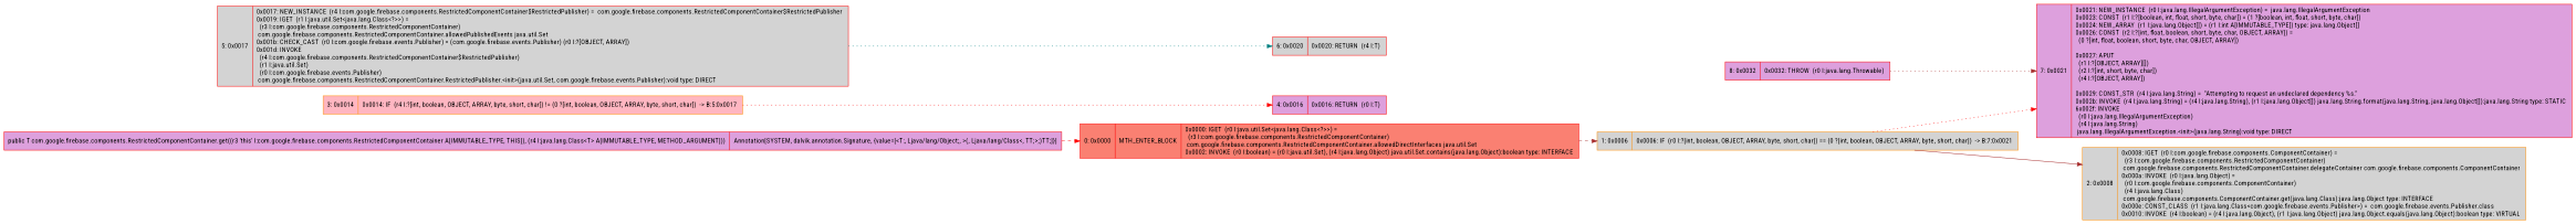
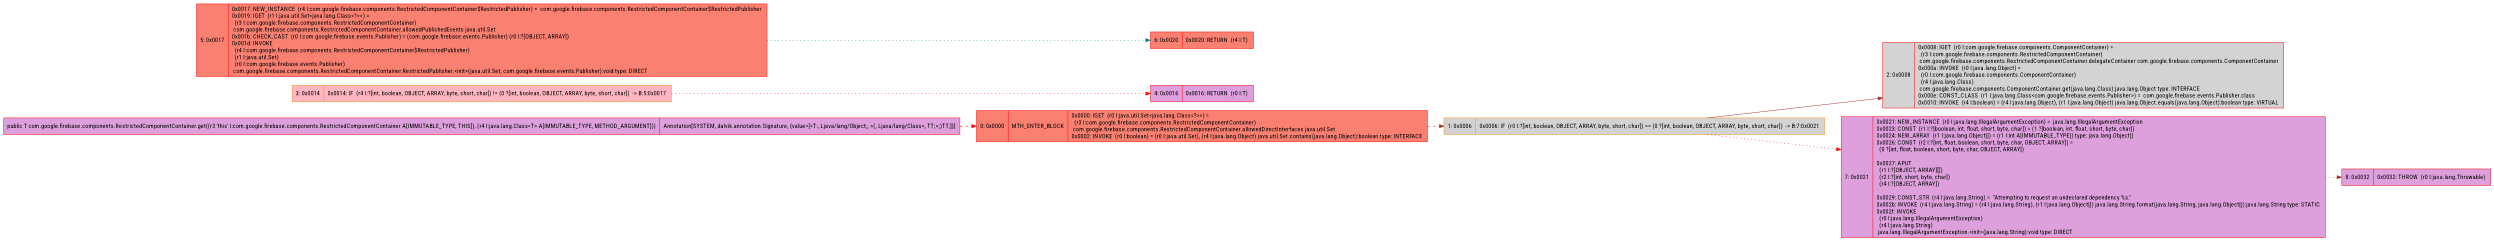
  digraph {
    fontname="Roboto Condensed"
    rankdir=LR
    node [color=red fillcolor=plum fontname="Roboto Condensed" shape=record style=filled]
    edge [color=brown fontname="Roboto Condensed" style=dotted]
    n1 [fillcolor=salmon label="{0\:\ 0x0000|MTH_ENTER_BLOCK\l|0x0000: IGET  (r0 I:java.util.Set\<java.lang.Class\<?\>\>) = \l  (r3 I:com.google.firebase.components.RestrictedComponentContainer)\l com.google.firebase.components.RestrictedComponentContainer.allowedDirectInterfaces java.util.Set \l0x0002: INVOKE  (r0 I:boolean) = (r0 I:java.util.Set), (r4 I:java.lang.Object) java.util.Set.contains(java.lang.Object):boolean type: INTERFACE \l}"]
    n2 [color=darkorange fillcolor=lightgrey label="{1\:\ 0x0006|0x0006: IF  (r0 I:?[int, boolean, OBJECT, ARRAY, byte, short, char]) == (0 ?[int, boolean, OBJECT, ARRAY, byte, short, char])  \-\> B:7:0x0021 \l}"]
-   n3 [color=darkorange fillcolor=lightgrey label="{2\:\ 0x0008|0x0008: IGET  (r0 I:com.google.firebase.components.ComponentContainer) = \l  (r3 I:com.google.firebase.components.RestrictedComponentContainer)\l com.google.firebase.components.RestrictedComponentContainer.delegateContainer com.google.firebase.components.ComponentContainer \l0x000a: INVOKE  (r0 I:java.lang.Object) = \l  (r0 I:com.google.firebase.components.ComponentContainer)\l  (r4 I:java.lang.Class)\l com.google.firebase.components.ComponentContainer.get(java.lang.Class):java.lang.Object type: INTERFACE \l0x000e: CONST_CLASS  (r1 I:java.lang.Class\<com.google.firebase.events.Publisher\>) =  com.google.firebase.events.Publisher.class \l0x0010: INVOKE  (r4 I:boolean) = (r4 I:java.lang.Object), (r1 I:java.lang.Object) java.lang.Object.equals(java.lang.Object):boolean type: VIRTUAL \l}"]
-   n4 [label="{7\:\ 0x0021|0x0021: NEW_INSTANCE  (r0 I:java.lang.IllegalArgumentException) =  java.lang.IllegalArgumentException \l0x0023: CONST  (r1 I:?[boolean, int, float, short, byte, char]) = (1 ?[boolean, int, float, short, byte, char]) \l0x0024: NEW_ARRAY  (r1 I:java.lang.Object[]) = (r1 I:int A[IMMUTABLE_TYPE]) type: java.lang.Object[] \l0x0026: CONST  (r2 I:?[int, float, boolean, short, byte, char, OBJECT, ARRAY]) = \l  (0 ?[int, float, boolean, short, byte, char, OBJECT, ARRAY])\l \l0x0027: APUT  \l  (r1 I:?[OBJECT, ARRAY][])\l  (r2 I:?[int, short, byte, char])\l  (r4 I:?[OBJECT, ARRAY])\l \l0x0029: CONST_STR  (r4 I:java.lang.String) =  \"Attempting to request an undeclared dependency %s.\" \l0x002b: INVOKE  (r4 I:java.lang.String) = (r4 I:java.lang.String), (r1 I:java.lang.Object[]) java.lang.String.format(java.lang.String, java.lang.Object[]):java.lang.String type: STATIC \l6x002f: INVOKE  \l  (r0 I:java.lang.IllegalArgumentException)\l  (r4 I:java.lang.String)\l java.lang.IllegalArgumentException.\<init\>(java.lang.String):void type: DIRECT \l}"]
+   n3 [fillcolor=lightgrey label="{2\:\ 0x0008|0x0008: IGET  (r0 I:com.google.firebase.components.ComponentContainer) = \l  (r3 I:com.google.firebase.components.RestrictedComponentContainer)\l com.google.firebase.components.RestrictedComponentContainer.delegateContainer com.google.firebase.components.ComponentContainer \l0x000a: INVOKE  (r0 I:java.lang.Object) = \l  (r0 I:com.google.firebase.components.ComponentContainer)\l  (r4 I:java.lang.Class)\l com.google.firebase.components.ComponentContainer.get(java.lang.Class):java.lang.Object type: INTERFACE \l0x000e: CONST_CLASS  (r1 I:java.lang.Class\<com.google.firebase.events.Publisher\>) =  com.google.firebase.events.Publisher.class \l0x0010: INVOKE  (r4 I:boolean) = (r4 I:java.lang.Object), (r1 I:java.lang.Object) java.lang.Object.equals(java.lang.Object):boolean type: VIRTUAL \l}"]
+   n4 [label="{7\:\ 0x0021|0x0021: NEW_INSTANCE  (r0 I:java.lang.IllegalArgumentException) =  java.lang.IllegalArgumentException \l0x0023: CONST  (r1 I:?[boolean, int, float, short, byte, char]) = (1 ?[boolean, int, float, short, byte, char]) \l0x0024: NEW_ARRAY  (r1 I:java.lang.Object[]) = (r1 I:int A[IMMUTABLE_TYPE]) type: java.lang.Object[] \l0x0026: CONST  (r2 I:?[int, float, boolean, short, byte, char, OBJECT, ARRAY]) = \l  (0 ?[int, float, boolean, short, byte, char, OBJECT, ARRAY])\l \l0x0027: APUT  \l  (r1 I:?[OBJECT, ARRAY][])\l  (r2 I:?[int, short, byte, char])\l  (r4 I:?[OBJECT, ARRAY])\l \l0x0029: CONST_STR  (r4 I:java.lang.String) =  \"Attempting to request an undeclared dependency %s.\" \l0x002b: INVOKE  (r4 I:java.lang.String) = (r4 I:java.lang.String), (r1 I:java.lang.Object[]) java.lang.String.format(java.lang.String, java.lang.Object[]):java.lang.String type: STATIC \l0x002f: INVOKE  \l  (r0 I:java.lang.IllegalArgumentException)\l  (r4 I:java.lang.String)\l java.lang.IllegalArgumentException.\<init\>(java.lang.String):void type: DIRECT \l}"]
    n5 [label="{8\:\ 0x0032|0x0032: THROW  (r0 I:java.lang.Throwable) \l}"]
    n6 [color=darkorange fillcolor=lightpink label="{3\:\ 0x0014|0x0014: IF  (r4 I:?[int, boolean, OBJECT, ARRAY, byte, short, char]) != (0 ?[int, boolean, OBJECT, ARRAY, byte, short, char])  \-\> B:5:0x0017 \l}"]
    n7 [label="{4\:\ 0x0016|0x0016: RETURN  (r0 I:T) \l}"]
-   n8 [fillcolor=lightgrey label="{5\:\ 0x0017|0x0017: NEW_INSTANCE  (r4 I:com.google.firebase.components.RestrictedComponentContainer$RestrictedPublisher) =  com.google.firebase.components.RestrictedComponentContainer$RestrictedPublisher \l0x0019: IGET  (r1 I:java.util.Set\<java.lang.Class\<?\>\>) = \l  (r3 I:com.google.firebase.components.RestrictedComponentContainer)\l com.google.firebase.components.RestrictedComponentContainer.allowedPublishedEvents java.util.Set \l0x001b: CHECK_CAST  (r0 I:com.google.firebase.events.Publisher) = (com.google.firebase.events.Publisher) (r0 I:?[OBJECT, ARRAY]) \l0x001d: INVOKE  \l  (r4 I:com.google.firebase.components.RestrictedComponentContainer$RestrictedPublisher)\l  (r1 I:java.util.Set)\l  (r0 I:com.google.firebase.events.Publisher)\l com.google.firebase.components.RestrictedComponentContainer.RestrictedPublisher.\<init\>(java.util.Set, com.google.firebase.events.Publisher):void type: DIRECT \l}"]
-   n9 [fillcolor=lightgrey label="{6\:\ 0x0020|0x0020: RETURN  (r4 I:T) \l}"]
+   n8 [fillcolor=salmon label="{5\:\ 0x0017|0x0017: NEW_INSTANCE  (r4 I:com.google.firebase.components.RestrictedComponentContainer$RestrictedPublisher) =  com.google.firebase.components.RestrictedComponentContainer$RestrictedPublisher \l0x0019: IGET  (r1 I:java.util.Set\<java.lang.Class\<?\>\>) = \l  (r3 I:com.google.firebase.components.RestrictedComponentContainer)\l com.google.firebase.components.RestrictedComponentContainer.allowedPublishedEvents java.util.Set \l0x001b: CHECK_CAST  (r0 I:com.google.firebase.events.Publisher) = (com.google.firebase.events.Publisher) (r0 I:?[OBJECT, ARRAY]) \l0x001d: INVOKE  \l  (r4 I:com.google.firebase.components.RestrictedComponentContainer$RestrictedPublisher)\l  (r1 I:java.util.Set)\l  (r0 I:com.google.firebase.events.Publisher)\l com.google.firebase.components.RestrictedComponentContainer.RestrictedPublisher.\<init\>(java.util.Set, com.google.firebase.events.Publisher):void type: DIRECT \l}"]
+   n9 [fillcolor=salmon label="{6\:\ 0x0020|0x0020: RETURN  (r4 I:T) \l}"]
    n10 [label="{public T com.google.firebase.components.RestrictedComponentContainer.get((r3 'this' I:com.google.firebase.components.RestrictedComponentContainer A[IMMUTABLE_TYPE, THIS]), (r4 I:java.lang.Class\<T\> A[IMMUTABLE_TYPE, METHOD_ARGUMENT]))  | Annotation[SYSTEM, dalvik.annotation.Signature, \{value=[\<T:, Ljava\/lang\/Object;, \>(, Ljava\/lang\/Class\<, TT;\>;)TT;]\}]\l}"]
    n1 -> n2 [style=dashed]
    n2 -> n3 [style=solid]
    n2 -> n4 [color=red]
-   n5 -> n4
+   n4 -> n5
    n6 -> n7 [color=red]
    n8 -> n9 [color=teal]
    n10 -> n1 [color=red style=dashed]
  }
